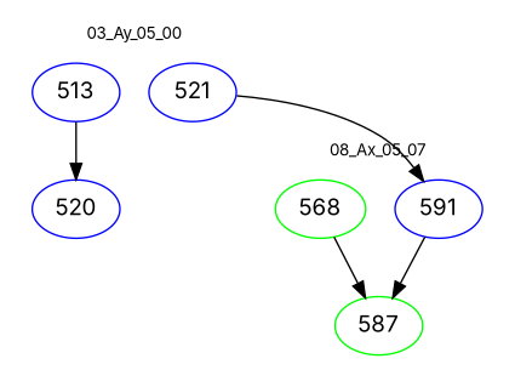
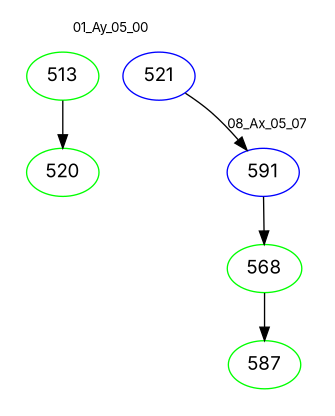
  digraph {
    fontname=Inter
    node [color=green fontname=Inter]
    edge [color=black fontname=Inter]
    n1 [color=blue label=521]
-   n2 [color=blue label=513]
-   n3 [color=blue label=520]
+   n2 [label=513]
+   n3 [label=520]
    n4 [color=blue label=591]
    n5 [label=568]
    n6 [label=587]
    subgraph cluster_1 {
      color=white
      fontsize=10
-     label="03_Ay_05_00"
+     label="01_Ay_05_00"
      n1
      n2
      n3
    }
    subgraph cluster_2 {
      color=white
      fontsize=10
      label="08_Ax_05_07"
      n4
      n5
      n6
    }
    n1 -> n4
    n2 -> n3
-   n4 -> n6
+   n4 -> n5
    n5 -> n6
  }
